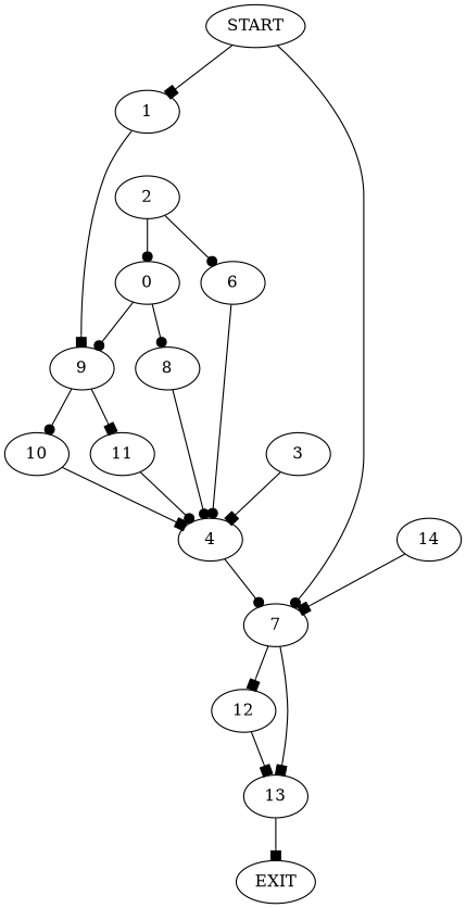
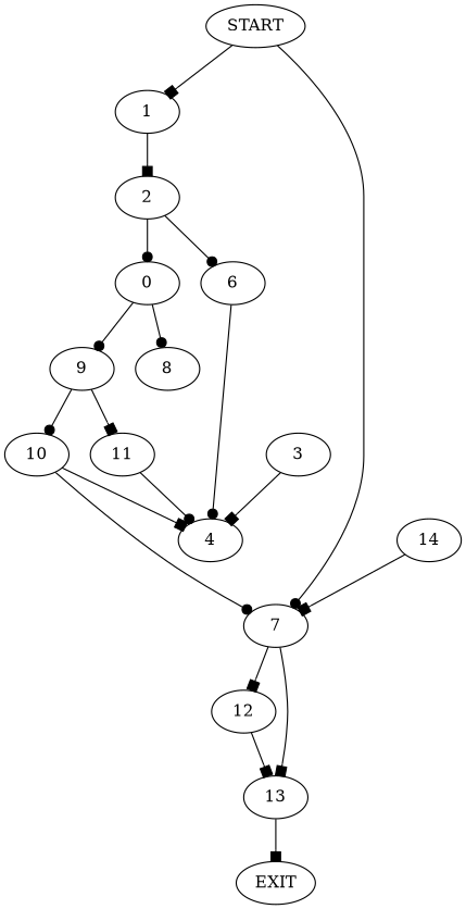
  digraph {
    edge [arrowhead=box]
    n1 [label=START]
    1
    7
    2
    14
    n6 [label=EXIT]
    n7 [label=0]
    6
    3
    4
    8
    9
    12
    13
    10
    11
    n1 -> 1
    n1 -> 7 [arrowhead=dot]
-   1 -> 9
+   1 -> 2
    7 -> 12
    7 -> 13
    2 -> n7 [arrowhead=dot]
    2 -> 6 [arrowhead=dot]
    14 -> 7
    n7 -> 8 [arrowhead=dot]
    n7 -> 9 [arrowhead=dot]
    6 -> 4 [arrowhead=dot]
    3 -> 4
-   4 -> 7 [arrowhead=dot]
-   8 -> 4 [arrowhead=dot]
+   10 -> 7 [arrowhead=dot]
    9 -> 10 [arrowhead=dot]
    9 -> 11
    12 -> 13
    13 -> n6
    10 -> 4
    11 -> 4 [arrowhead=dot]
  }
